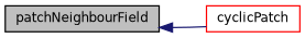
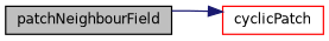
  digraph {
    rankdir=LR
    node [fontname=Helvetica fontsize=10 shape=record]
    n1 [color=black fillcolor=grey75 fontcolor=black height=0.2 label=patchNeighbourField style=filled width=0.4]
    n2 [color=red height=0.2 label=cyclicPatch width=0.4]
-   n1 -> n2 [color=midnightblue dir=back fontname=Helvetica fontsize=10 labelfontname=Helvetica labelfontsize=10 style=solid]
+   n2 -> n1 [color=midnightblue dir=back fontname=Helvetica fontsize=10 labelfontname=Helvetica labelfontsize=10 style=solid]
  }
